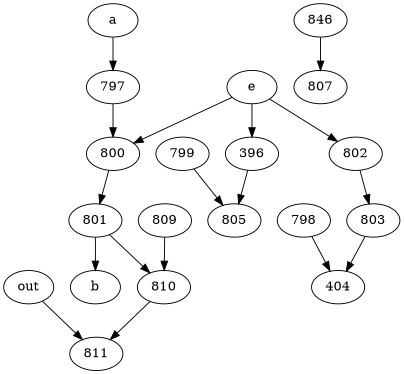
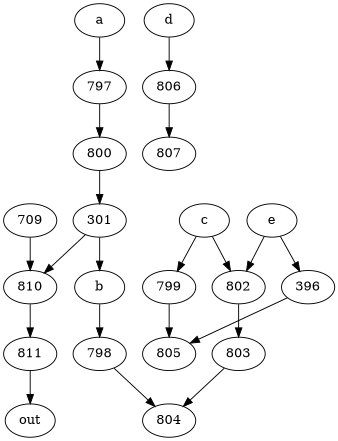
  strict digraph {
    811
    out
    a
    797
    800
-   801
+   801 [label=301]
    810
    b
    798
-   804 [label=404]
-   809
+   804
+   809 [label=709]
+   c
    799
    802
    805
    803
-   806 [label=846]
+   806
    807
+   d
    e
    n21 [label=396]
-   out -> 811
+   811 -> out
    a -> 797
    797 -> 800
    800 -> 801
    801 -> 810
    801 -> b
    810 -> 811
+   b -> 798
    798 -> 804
    809 -> 810
+   c -> 799
+   c -> 802
    799 -> 805
    802 -> 803
    803 -> 804
    806 -> 807
-   e -> 800
+   d -> 806
    e -> 802
    e -> n21
    n21 -> 805
  }
